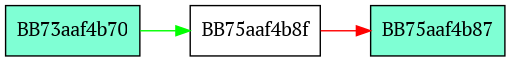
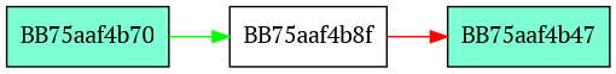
  digraph {
    fontname="PT Serif"
    rankdir=LR
    splines=ortho
    node [fillcolor=aquamarine fontname="PT Serif" shape=box style=filled]
    edge [fontname="PT Serif"]
    BB75aaf4b8f [fillcolor=white]
-   BB75aaf4b70 [label=BB73aaf4b70]
-   BB75aaf4b87
+   BB75aaf4b70
+   BB75aaf4b87 [label=BB75aaf4b47]
    BB75aaf4b8f -> BB75aaf4b87 [color=red]
    BB75aaf4b70 -> BB75aaf4b8f [color=green]
  }
